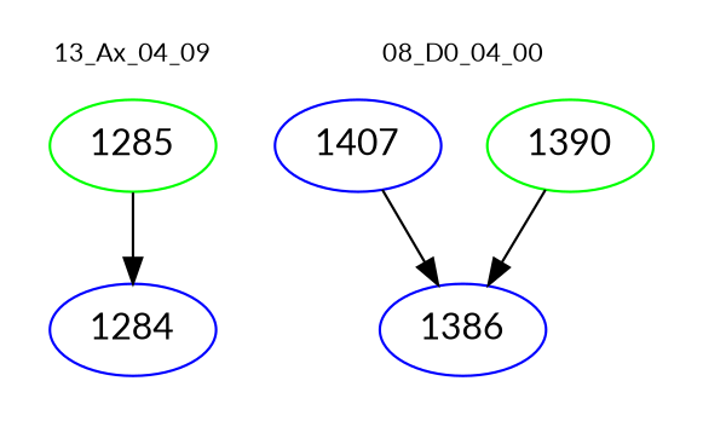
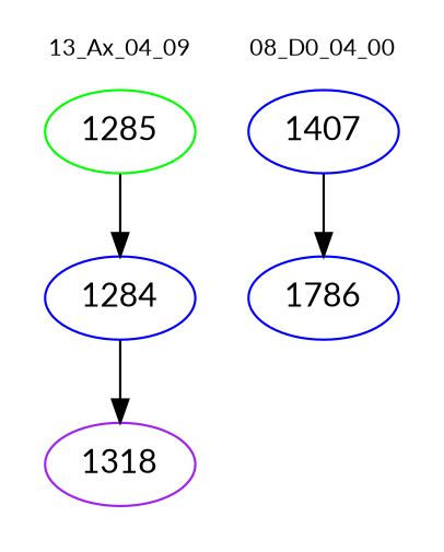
  digraph {
    fontname=Lato
    node [color=blue fontname=Lato]
    edge [color=black fontname=Lato]
    n1 [color=green label=1285]
    n2 [label=1284]
-   n4 [color=green label=1390]
-   n5 [label=1386]
+   n3 [color=purple label=1318]
+   n5 [label=1786]
    n6 [label=1407]
    subgraph cluster_1 {
      color=white
      fontsize=10
      label="13_Ax_04_09"
      n1
      n2
+     n3
    }
    subgraph cluster_2 {
      color=white
      fontsize=10
      label="08_D0_04_00"
-     n4
      n5
      n6
    }
    n1 -> n2
-   n4 -> n5
+   n2 -> n3
    n6 -> n5
  }
